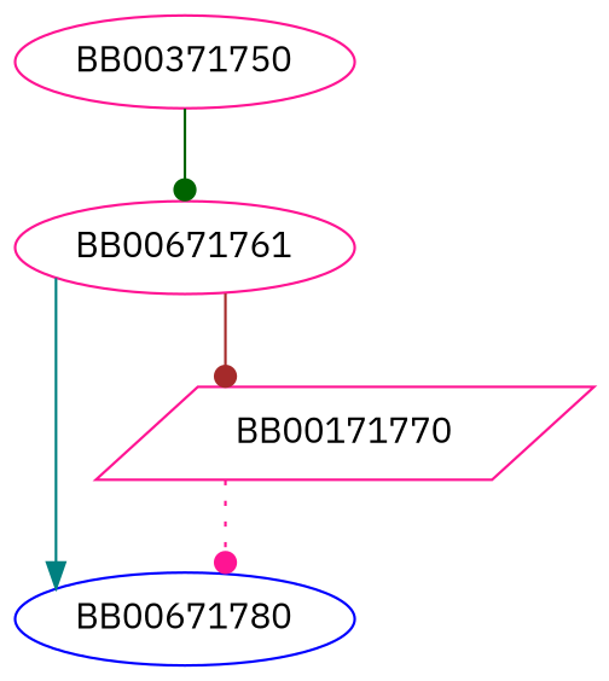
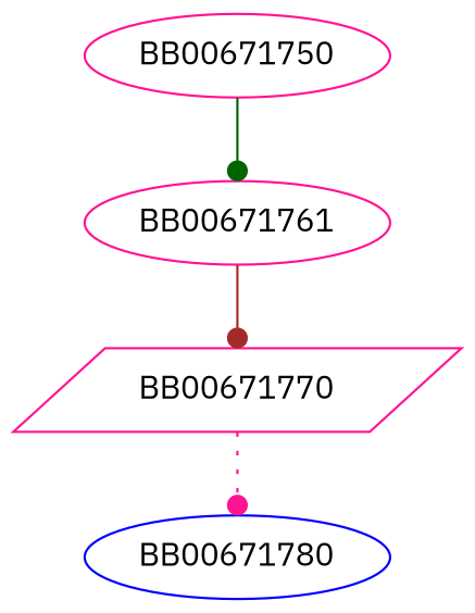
  digraph {
    fontname="IBM Plex Sans"
    splines=ortho
    node [color=deeppink fontname="IBM Plex Sans" shape=ellipse]
    edge [arrowhead=dot fontname="IBM Plex Sans" style=solid]
-   BB00671750 [label=BB00371750]
+   BB00671750
    BB00671761
    BB00671780 [color=blue]
-   BB00671770 [shape=parallelogram label=BB00171770]
+   BB00671770 [shape=parallelogram]
    BB00671750 -> BB00671761 [color=darkgreen]
-   BB00671761 -> BB00671780 [arrowhead=normal color=teal]
    BB00671761 -> BB00671770 [color=brown]
    BB00671770 -> BB00671780 [color=deeppink style=dotted]
  }
